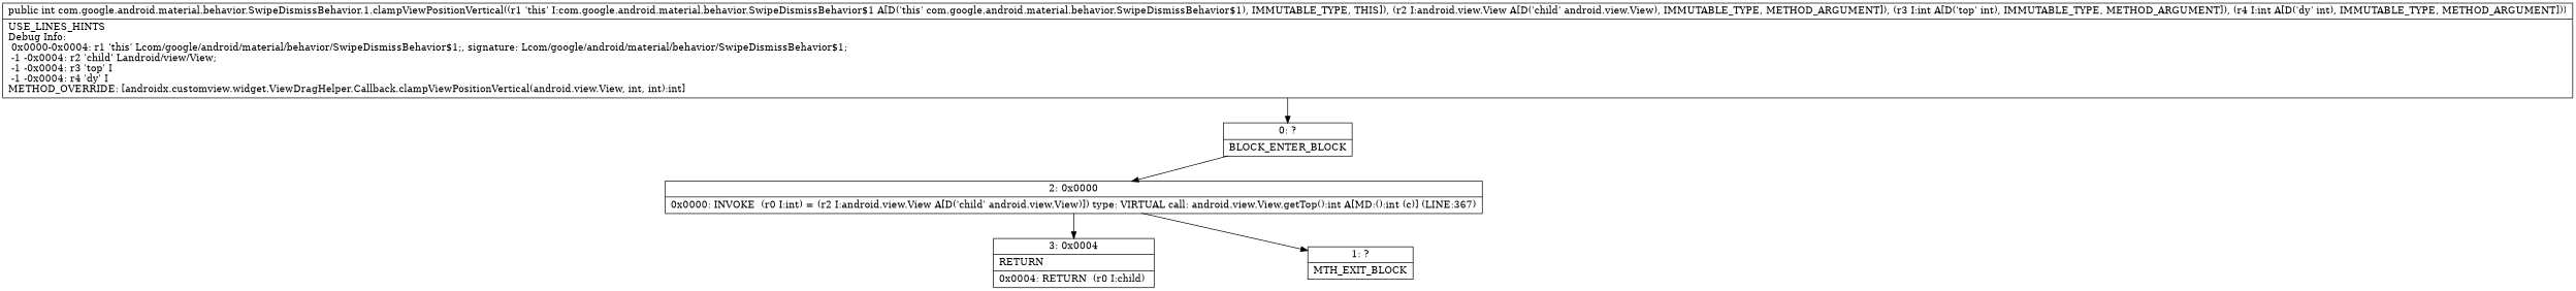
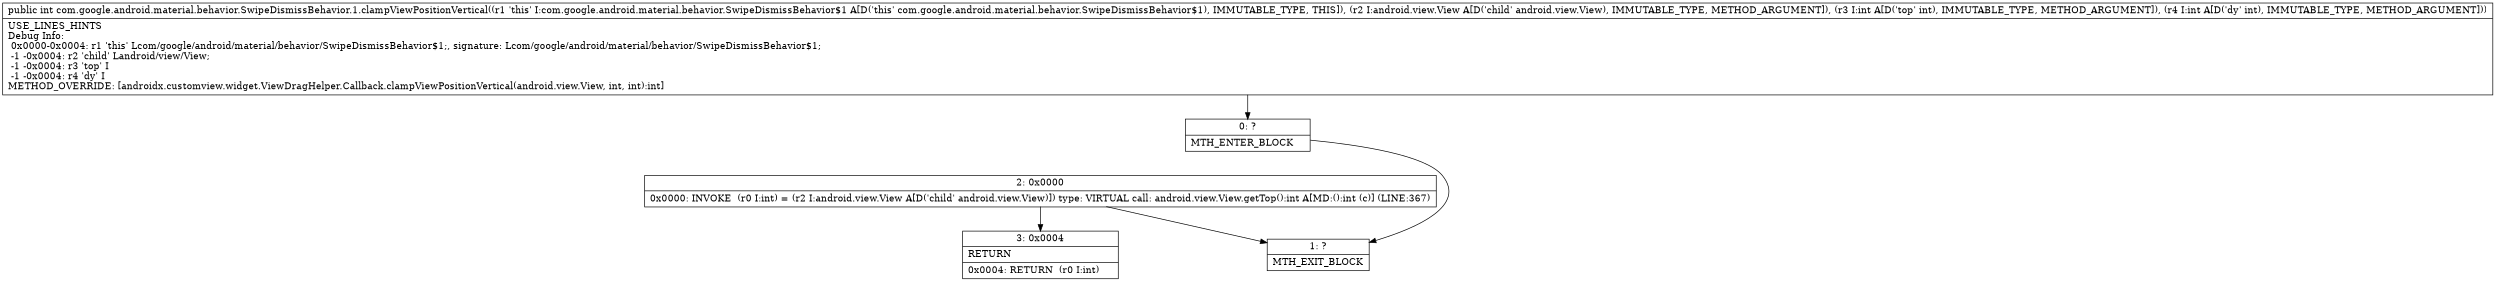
  digraph {
    node [shape=record]
-   n1 [label="{0\:\ ?|BLOCK_ENTER_BLOCK\l}"]
+   n1 [label="{0\:\ ?|MTH_ENTER_BLOCK\l}"]
    n2 [label="{2\:\ 0x0000|0x0000: INVOKE  (r0 I:int) = (r2 I:android.view.View A[D('child' android.view.View)]) type: VIRTUAL call: android.view.View.getTop():int A[MD:():int (c)] (LINE:367)\l}"]
-   n3 [label="{3\:\ 0x0004|RETURN\l|0x0004: RETURN  (r0 I:child) \l}"]
+   n3 [label="{3\:\ 0x0004|RETURN\l|0x0004: RETURN  (r0 I:int) \l}"]
    n4 [label="{1\:\ ?|MTH_EXIT_BLOCK\l}"]
    n5 [label="{public int com.google.android.material.behavior.SwipeDismissBehavior.1.clampViewPositionVertical((r1 'this' I:com.google.android.material.behavior.SwipeDismissBehavior$1 A[D('this' com.google.android.material.behavior.SwipeDismissBehavior$1), IMMUTABLE_TYPE, THIS]), (r2 I:android.view.View A[D('child' android.view.View), IMMUTABLE_TYPE, METHOD_ARGUMENT]), (r3 I:int A[D('top' int), IMMUTABLE_TYPE, METHOD_ARGUMENT]), (r4 I:int A[D('dy' int), IMMUTABLE_TYPE, METHOD_ARGUMENT]))  | USE_LINES_HINTS\lDebug Info:\l  0x0000\-0x0004: r1 'this' Lcom\/google\/android\/material\/behavior\/SwipeDismissBehavior$1;, signature: Lcom\/google\/android\/material\/behavior\/SwipeDismissBehavior$1;\l  \-1 \-0x0004: r2 'child' Landroid\/view\/View;\l  \-1 \-0x0004: r3 'top' I\l  \-1 \-0x0004: r4 'dy' I\lMETHOD_OVERRIDE: [androidx.customview.widget.ViewDragHelper.Callback.clampViewPositionVertical(android.view.View, int, int):int]\l}"]
-   n1 -> n2
+   n1 -> n4
    n2 -> n3
    n2 -> n4
    n5 -> n1
  }
